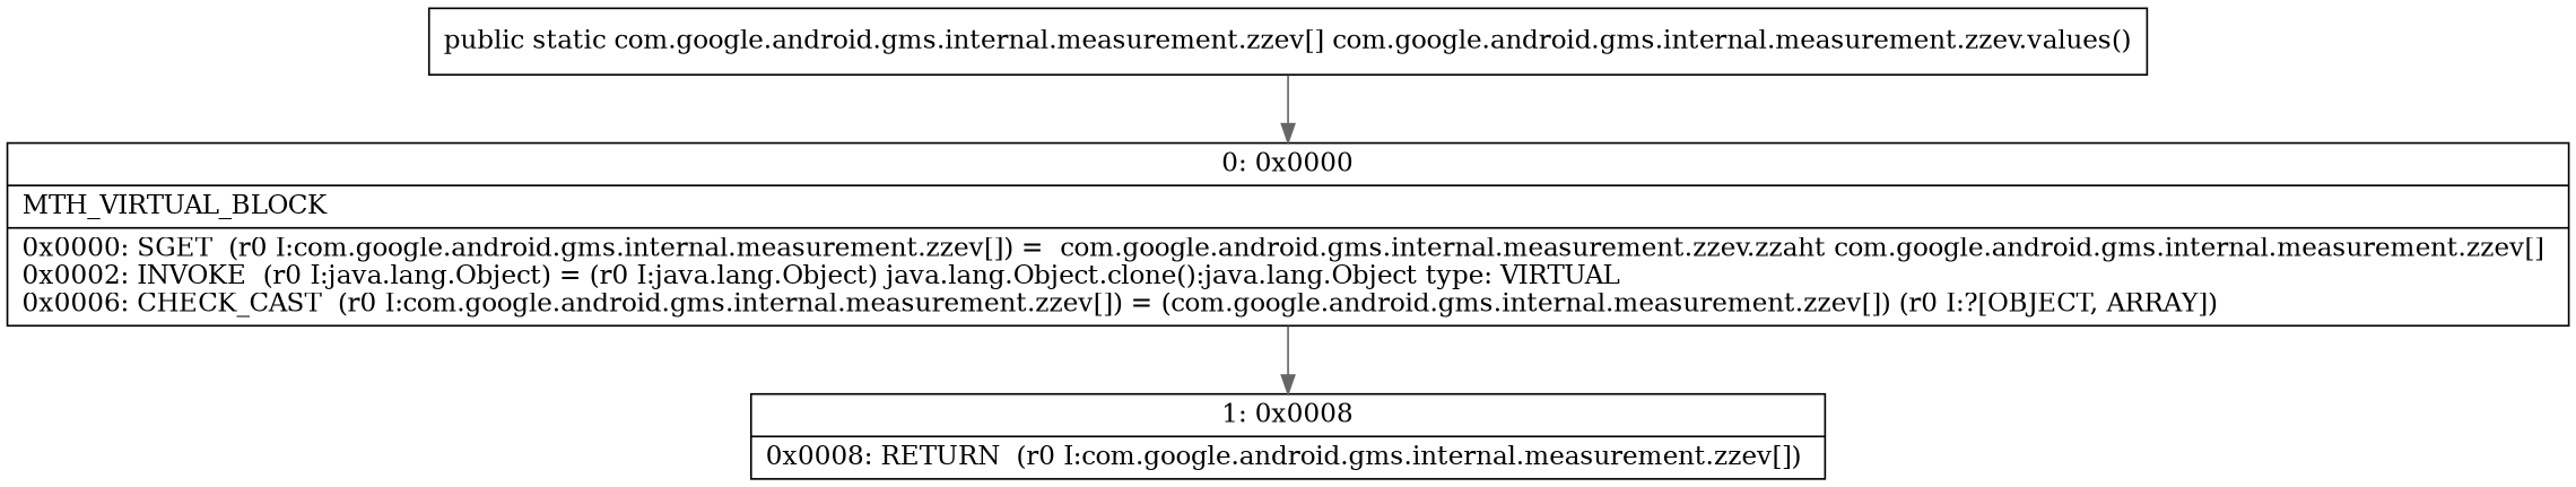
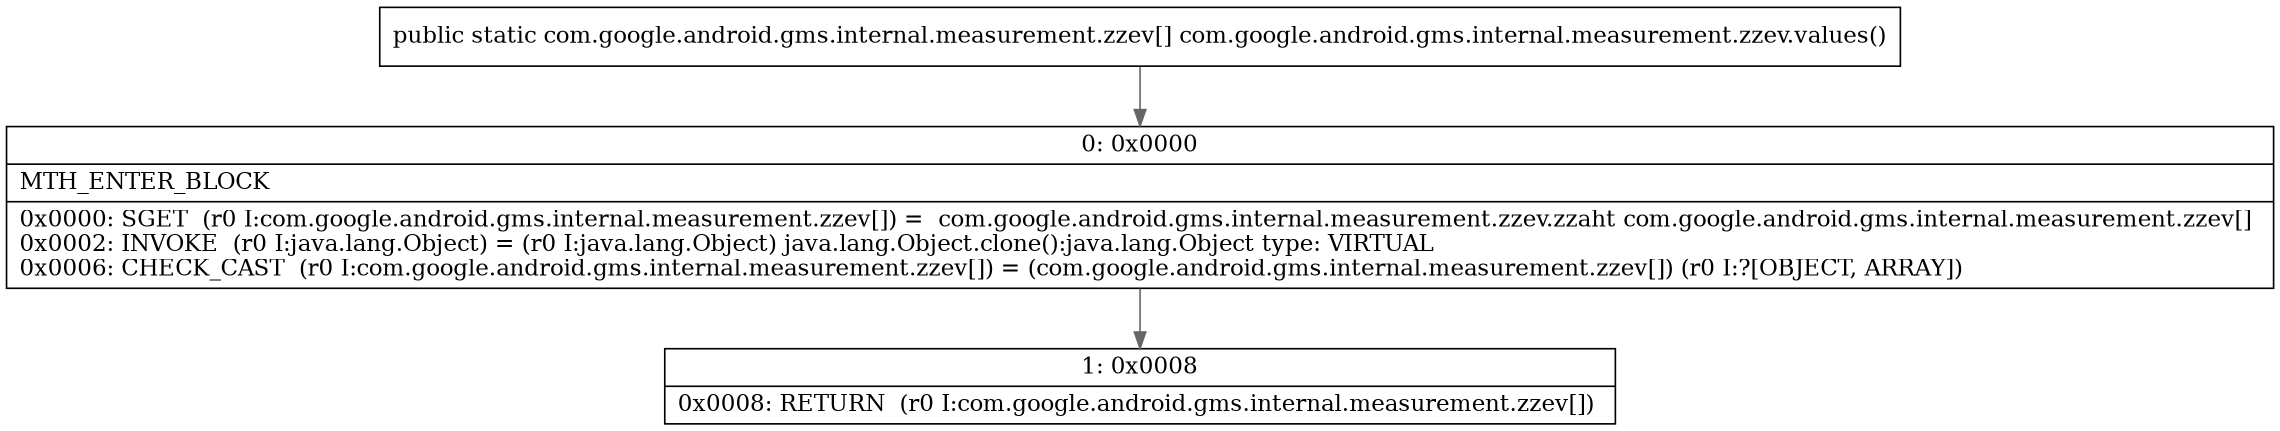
  digraph {
    node [shape=record]
    edge [color=gray40]
-   n1 [label="{0\:\ 0x0000|MTH_VIRTUAL_BLOCK\l|0x0000: SGET  (r0 I:com.google.android.gms.internal.measurement.zzev[]) =  com.google.android.gms.internal.measurement.zzev.zzaht com.google.android.gms.internal.measurement.zzev[] \l0x0002: INVOKE  (r0 I:java.lang.Object) = (r0 I:java.lang.Object) java.lang.Object.clone():java.lang.Object type: VIRTUAL \l0x0006: CHECK_CAST  (r0 I:com.google.android.gms.internal.measurement.zzev[]) = (com.google.android.gms.internal.measurement.zzev[]) (r0 I:?[OBJECT, ARRAY]) \l}"]
+   n1 [label="{0\:\ 0x0000|MTH_ENTER_BLOCK\l|0x0000: SGET  (r0 I:com.google.android.gms.internal.measurement.zzev[]) =  com.google.android.gms.internal.measurement.zzev.zzaht com.google.android.gms.internal.measurement.zzev[] \l0x0002: INVOKE  (r0 I:java.lang.Object) = (r0 I:java.lang.Object) java.lang.Object.clone():java.lang.Object type: VIRTUAL \l0x0006: CHECK_CAST  (r0 I:com.google.android.gms.internal.measurement.zzev[]) = (com.google.android.gms.internal.measurement.zzev[]) (r0 I:?[OBJECT, ARRAY]) \l}"]
    n2 [label="{1\:\ 0x0008|0x0008: RETURN  (r0 I:com.google.android.gms.internal.measurement.zzev[]) \l}"]
    n3 [label="{public static com.google.android.gms.internal.measurement.zzev[] com.google.android.gms.internal.measurement.zzev.values() }"]
    n1 -> n2
    n3 -> n1
  }
